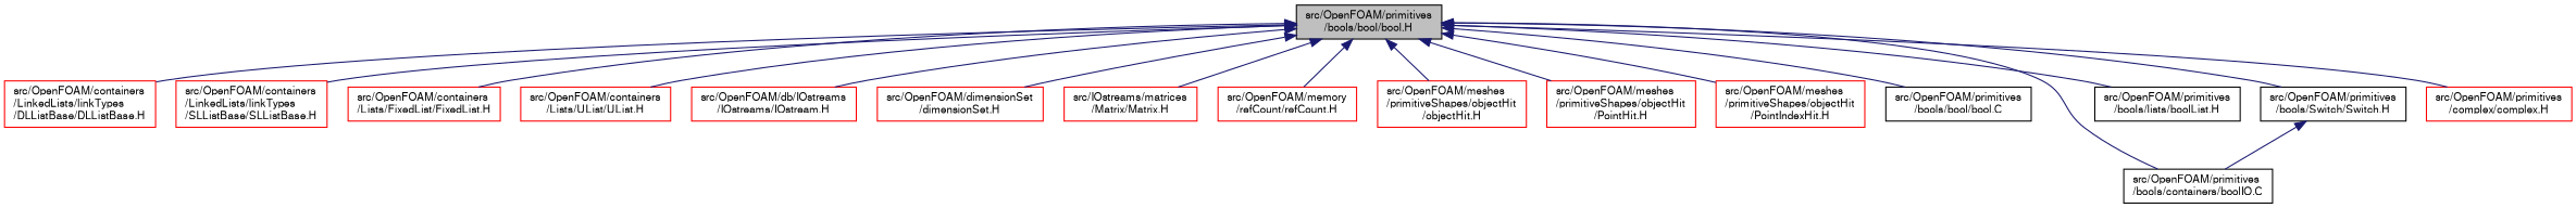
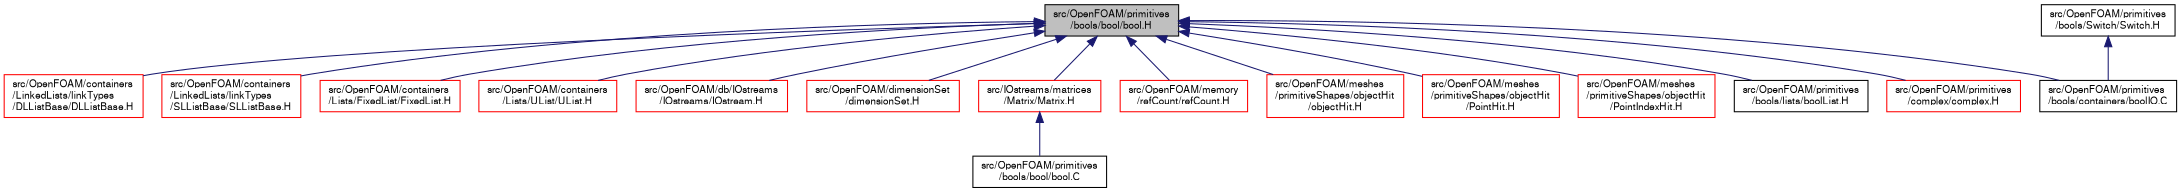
  digraph {
    node [color=red fontname=FreeSans fontsize=10 shape=record]
    edge [color=midnightblue dir=back fontname=FreeSans fontsize=10 labelfontname=FreeSans labelfontsize=10 style=solid]
    n1 [color=black fillcolor=grey75 fontcolor=black height=0.2 label="src/OpenFOAM/primitives\l/bools/bool/bool.H" style=filled width=0.4]
    n2 [height=0.2 label="src/OpenFOAM/containers\l/LinkedLists/linkTypes\l/DLListBase/DLListBase.H" width=0.4]
    n3 [height=0.2 label="src/OpenFOAM/containers\l/LinkedLists/linkTypes\l/SLListBase/SLListBase.H" width=0.4]
    n4 [height=0.2 label="src/OpenFOAM/containers\l/Lists/FixedList/FixedList.H" width=0.4]
    n5 [height=0.2 label="src/OpenFOAM/containers\l/Lists/UList/UList.H" width=0.4]
    n6 [height=0.2 label="src/OpenFOAM/db/IOstreams\l/IOstreams/IOstream.H" width=0.4]
    n7 [height=0.2 label="src/OpenFOAM/dimensionSet\l/dimensionSet.H" width=0.4]
    n8 [height=0.2 label="src/IOstreams/matrices\l/Matrix/Matrix.H" width=0.4]
    n9 [height=0.2 label="src/OpenFOAM/memory\l/refCount/refCount.H" width=0.4]
    n10 [height=0.2 label="src/OpenFOAM/meshes\l/primitiveShapes/objectHit\l/objectHit.H" width=0.4]
    n11 [height=0.2 label="src/OpenFOAM/meshes\l/primitiveShapes/objectHit\l/PointHit.H" width=0.4]
    n12 [height=0.2 label="src/OpenFOAM/meshes\l/primitiveShapes/objectHit\l/PointIndexHit.H" width=0.4]
    n13 [color=black height=0.2 label="src/OpenFOAM/primitives\l/bools/bool/bool.C" width=0.4]
    n14 [color=black height=0.2 label="src/OpenFOAM/primitives\l/bools/containers/boolIO.C" width=0.4]
    n15 [color=black height=0.2 label="src/OpenFOAM/primitives\l/bools/lists/boolList.H" width=0.4]
    n16 [color=black height=0.2 label="src/OpenFOAM/primitives\l/bools/Switch/Switch.H" width=0.4]
    n17 [height=0.2 label="src/OpenFOAM/primitives\l/complex/complex.H" width=0.4]
    n1 -> n2
    n1 -> n3
    n1 -> n4
    n1 -> n5
    n1 -> n6
    n1 -> n7
    n1 -> n8
    n1 -> n9
    n1 -> n10
    n1 -> n11
    n1 -> n12
-   n1 -> n13
+   n8 -> n13
    n1 -> n14
    n1 -> n15
-   n1 -> n16
    n1 -> n17
    n16 -> n14
  }
